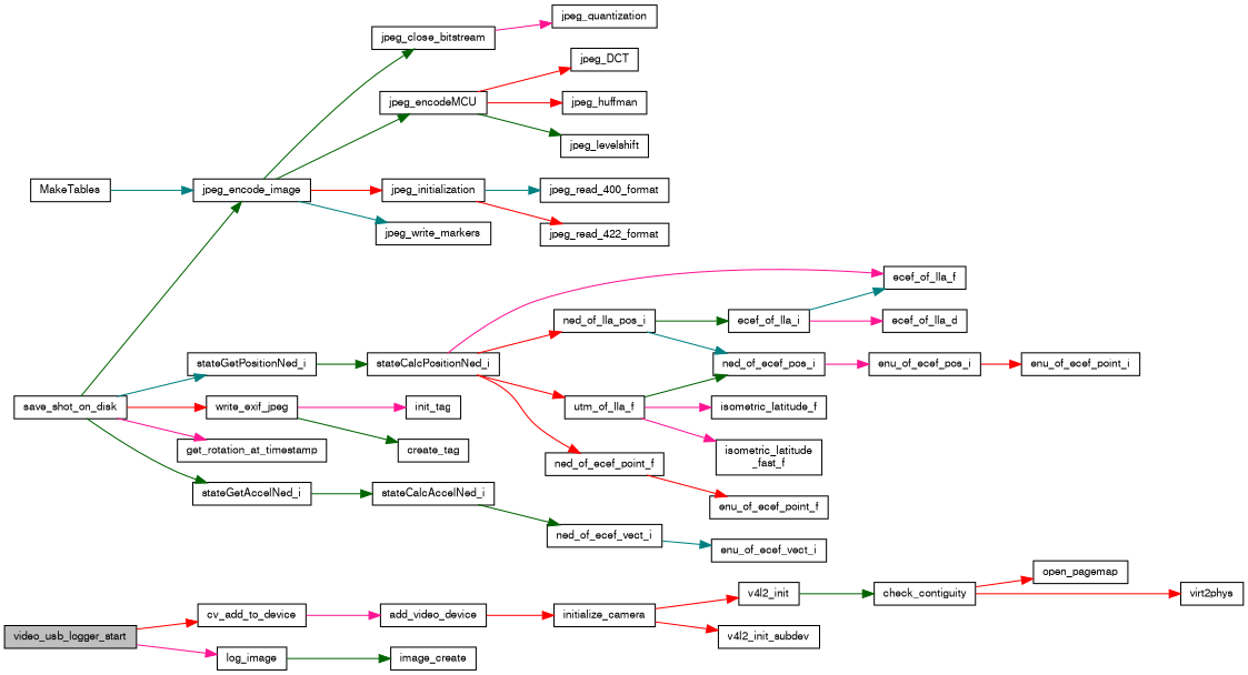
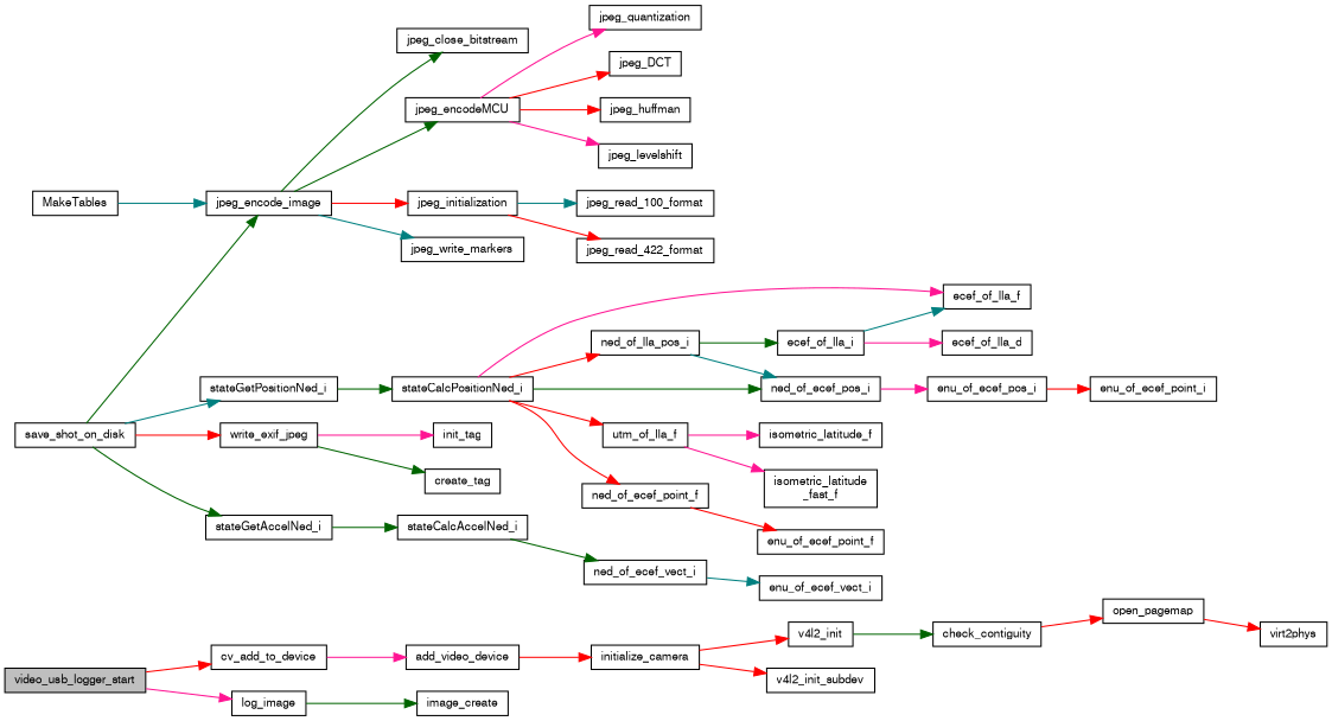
  digraph {
    rankdir=LR
    node [color=black fillcolor=white fontname=FreeSans fontsize=10 shape=record style=filled]
    edge [color=red fontname=FreeSans fontsize=10 labelfontname=FreeSans labelfontsize=10 style=solid]
    n1 [fillcolor=grey75 fontcolor=black height=0.2 label=video_usb_logger_start width=0.4]
    n2 [height=0.2 label=cv_add_to_device width=0.4]
    n3 [height=0.2 label=log_image width=0.4]
    n4 [height=0.2 label=add_video_device width=0.4]
    n5 [height=0.2 label=image_create width=0.4]
    n6 [height=0.2 label=initialize_camera width=0.4]
    n7 [height=0.2 label=v4l2_init width=0.4]
    n8 [height=0.2 label=v4l2_init_subdev width=0.4]
    n9 [height=0.2 label=check_contiguity width=0.4]
    n10 [height=0.2 label=open_pagemap width=0.4]
    n11 [height=0.2 label=virt2phys width=0.4]
    n12 [height=0.2 label=save_shot_on_disk width=0.4]
-   n13 [height=0.2 label=get_rotation_at_timestamp width=0.4]
    n14 [height=0.2 label=jpeg_encode_image width=0.4]
    n15 [height=0.2 label=stateGetAccelNed_i width=0.4]
    n16 [height=0.2 label=stateGetPositionNed_i width=0.4]
    n17 [height=0.2 label=write_exif_jpeg width=0.4]
    n18 [height=0.2 label=jpeg_close_bitstream width=0.4]
    n19 [height=0.2 label=jpeg_encodeMCU width=0.4]
    n20 [height=0.2 label=jpeg_initialization width=0.4]
    n21 [height=0.2 label=jpeg_write_markers width=0.4]
    n22 [height=0.2 label=stateCalcAccelNed_i width=0.4]
    n23 [height=0.2 label=stateCalcPositionNed_i width=0.4]
    n24 [height=0.2 label=create_tag width=0.4]
    n25 [height=0.2 label=init_tag width=0.4]
    n26 [height=0.2 label=jpeg_DCT width=0.4]
    n27 [height=0.2 label=jpeg_huffman width=0.4]
    n28 [height=0.2 label=jpeg_levelshift width=0.4]
    n29 [height=0.2 label=jpeg_quantization width=0.4]
-   n30 [height=0.2 label=jpeg_read_400_format width=0.4]
+   n30 [height=0.2 label=jpeg_read_100_format width=0.4]
    n31 [height=0.2 label=jpeg_read_422_format width=0.4]
    n32 [height=0.2 label=MakeTables width=0.4]
    n33 [height=0.2 label=ned_of_ecef_vect_i width=0.4]
    n34 [height=0.2 label=enu_of_ecef_vect_i width=0.4]
    n35 [height=0.2 label=ned_of_ecef_pos_i width=0.4]
    n36 [height=0.2 label=ned_of_ecef_point_f width=0.4]
    n37 [height=0.2 label=ecef_of_lla_f width=0.4]
    n38 [height=0.2 label=ned_of_lla_pos_i width=0.4]
    n39 [height=0.2 label=utm_of_lla_f width=0.4]
    n40 [height=0.2 label=enu_of_ecef_pos_i width=0.4]
    n41 [height=0.2 label=enu_of_ecef_point_f width=0.4]
    n42 [height=0.2 label=ecef_of_lla_i width=0.4]
    n43 [height=0.2 label=isometric_latitude_f width=0.4]
    n44 [height=0.2 label="isometric_latitude\l_fast_f" width=0.4]
    n45 [height=0.2 label=enu_of_ecef_point_i width=0.4]
    n46 [height=0.2 label=ecef_of_lla_d width=0.4]
    n1 -> n2
    n1 -> n3 [color=deeppink]
    n2 -> n4 [color=deeppink]
    n3 -> n5 [color=darkgreen]
    n4 -> n6
    n6 -> n7
    n6 -> n8
    n7 -> n9 [color=darkgreen]
    n9 -> n10
-   n9 -> n11
-   n12 -> n13 [color=deeppink]
+   n10 -> n11
    n12 -> n14 [color=darkgreen]
    n12 -> n15 [color=darkgreen]
    n12 -> n16 [color=teal]
    n12 -> n17
    n14 -> n18 [color=darkgreen]
    n14 -> n19 [color=darkgreen]
    n14 -> n20
    n14 -> n21 [color=teal]
    n15 -> n22 [color=darkgreen]
    n16 -> n23 [color=darkgreen]
    n17 -> n24 [color=darkgreen]
    n17 -> n25 [color=deeppink]
    n19 -> n26
    n19 -> n27
-   n19 -> n28 [color=darkgreen]
-   n18 -> n29 [color=deeppink]
+   n19 -> n28 [color=deeppink]
+   n19 -> n29 [color=deeppink]
    n20 -> n30 [color=teal]
    n20 -> n31
    n22 -> n33 [color=darkgreen]
-   n39 -> n35 [color=darkgreen]
+   n23 -> n35 [color=darkgreen]
    n23 -> n36
    n23 -> n37 [color=deeppink]
    n23 -> n38
    n23 -> n39
    n32 -> n14 [color=teal]
    n33 -> n34 [color=teal]
    n35 -> n40 [color=deeppink]
    n36 -> n41
    n38 -> n35 [color=teal]
    n38 -> n42 [color=darkgreen]
    n39 -> n43 [color=deeppink]
    n39 -> n44 [color=deeppink]
    n40 -> n45
    n42 -> n37 [color=teal]
    n42 -> n46 [color=deeppink]
  }
